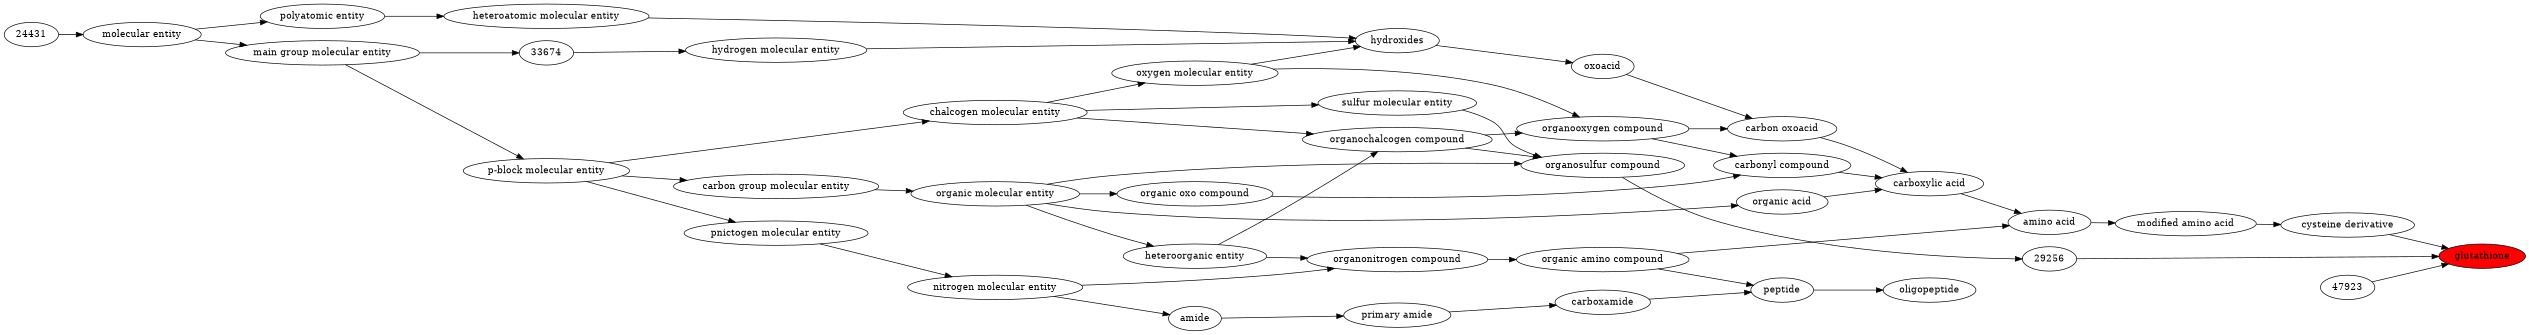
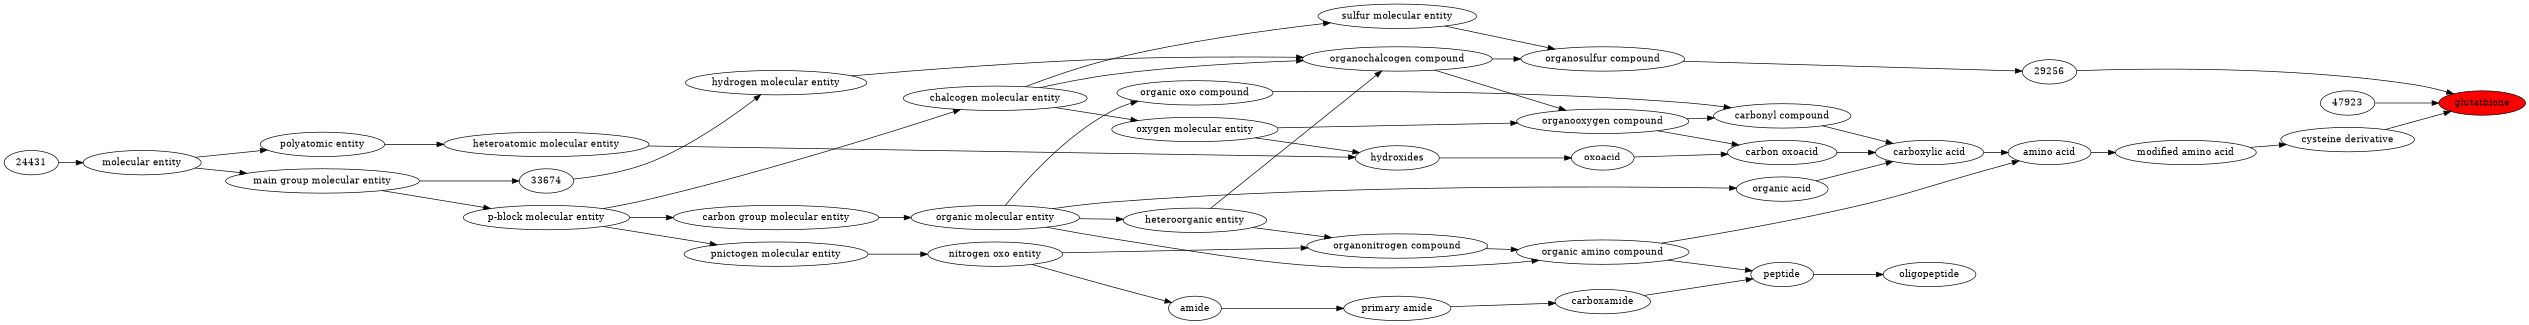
  digraph {
    rankdir=LR
    n1 [fillcolor=red label=glutathione style=filled]
    n2 [label="cysteine derivative"]
    n3 [label=47923]
    n4 [label=29256]
    n5 [label="modified amino acid"]
    n6 [label=oligopeptide]
    n7 [label="organosulfur compound"]
    n8 [label="amino acid"]
    n9 [label=peptide]
    n10 [label="organochalcogen compound"]
    n11 [label="organooxygen compound"]
    n12 [label="carbonyl compound"]
    n13 [label="carbon oxoacid"]
    n14 [label="sulfur molecular entity"]
    n15 [label="organic amino compound"]
    n16 [label="carboxylic acid"]
    n17 [label=carboxamide]
    n18 [label="heteroorganic entity"]
    n19 [label="organonitrogen compound"]
    n20 [label="chalcogen molecular entity"]
    n21 [label="oxygen molecular entity"]
    n22 [label=hydroxides]
    n23 [label="organic molecular entity"]
    n24 [label="organic acid"]
    n25 [label="organic oxo compound"]
    n26 [label="primary amide"]
    n27 [label="p-block molecular entity"]
    n28 [label="carbon group molecular entity"]
    n29 [label="pnictogen molecular entity"]
-   n30 [label="nitrogen molecular entity"]
+   n30 [label="nitrogen oxo entity"]
    n31 [label=amide]
    n32 [label=oxoacid]
    n33 [label="main group molecular entity"]
    n34 [label=33674]
    n35 [label="hydrogen molecular entity"]
    n36 [label="molecular entity"]
    n37 [label="polyatomic entity"]
    n38 [label="heteroatomic molecular entity"]
    n39 [label=24431]
    n2 -> n1
    n3 -> n1
    n4 -> n1
    n5 -> n2
    n7 -> n4
    n8 -> n5
    n9 -> n6
    n10 -> n7
    n10 -> n11
    n11 -> n12
    n11 -> n13
    n12 -> n16
    n13 -> n16
    n14 -> n7
    n15 -> n8
    n15 -> n9
    n16 -> n8
    n17 -> n9
    n18 -> n10
    n18 -> n19
    n19 -> n15
    n20 -> n10
    n20 -> n14
    n20 -> n21
    n21 -> n11
    n21 -> n22
    n22 -> n32
-   n23 -> n7
+   n23 -> n15
    n23 -> n18
    n23 -> n24
    n23 -> n25
    n24 -> n16
    n25 -> n12
    n26 -> n17
    n27 -> n20
    n27 -> n28
    n27 -> n29
    n28 -> n23
    n29 -> n30
    n30 -> n19
    n30 -> n31
    n31 -> n26
    n32 -> n13
    n33 -> n27
    n33 -> n34
    n34 -> n35
-   n35 -> n22
+   n35 -> n10
    n36 -> n33
    n36 -> n37
    n37 -> n38
    n38 -> n22
    n39 -> n36
  }
